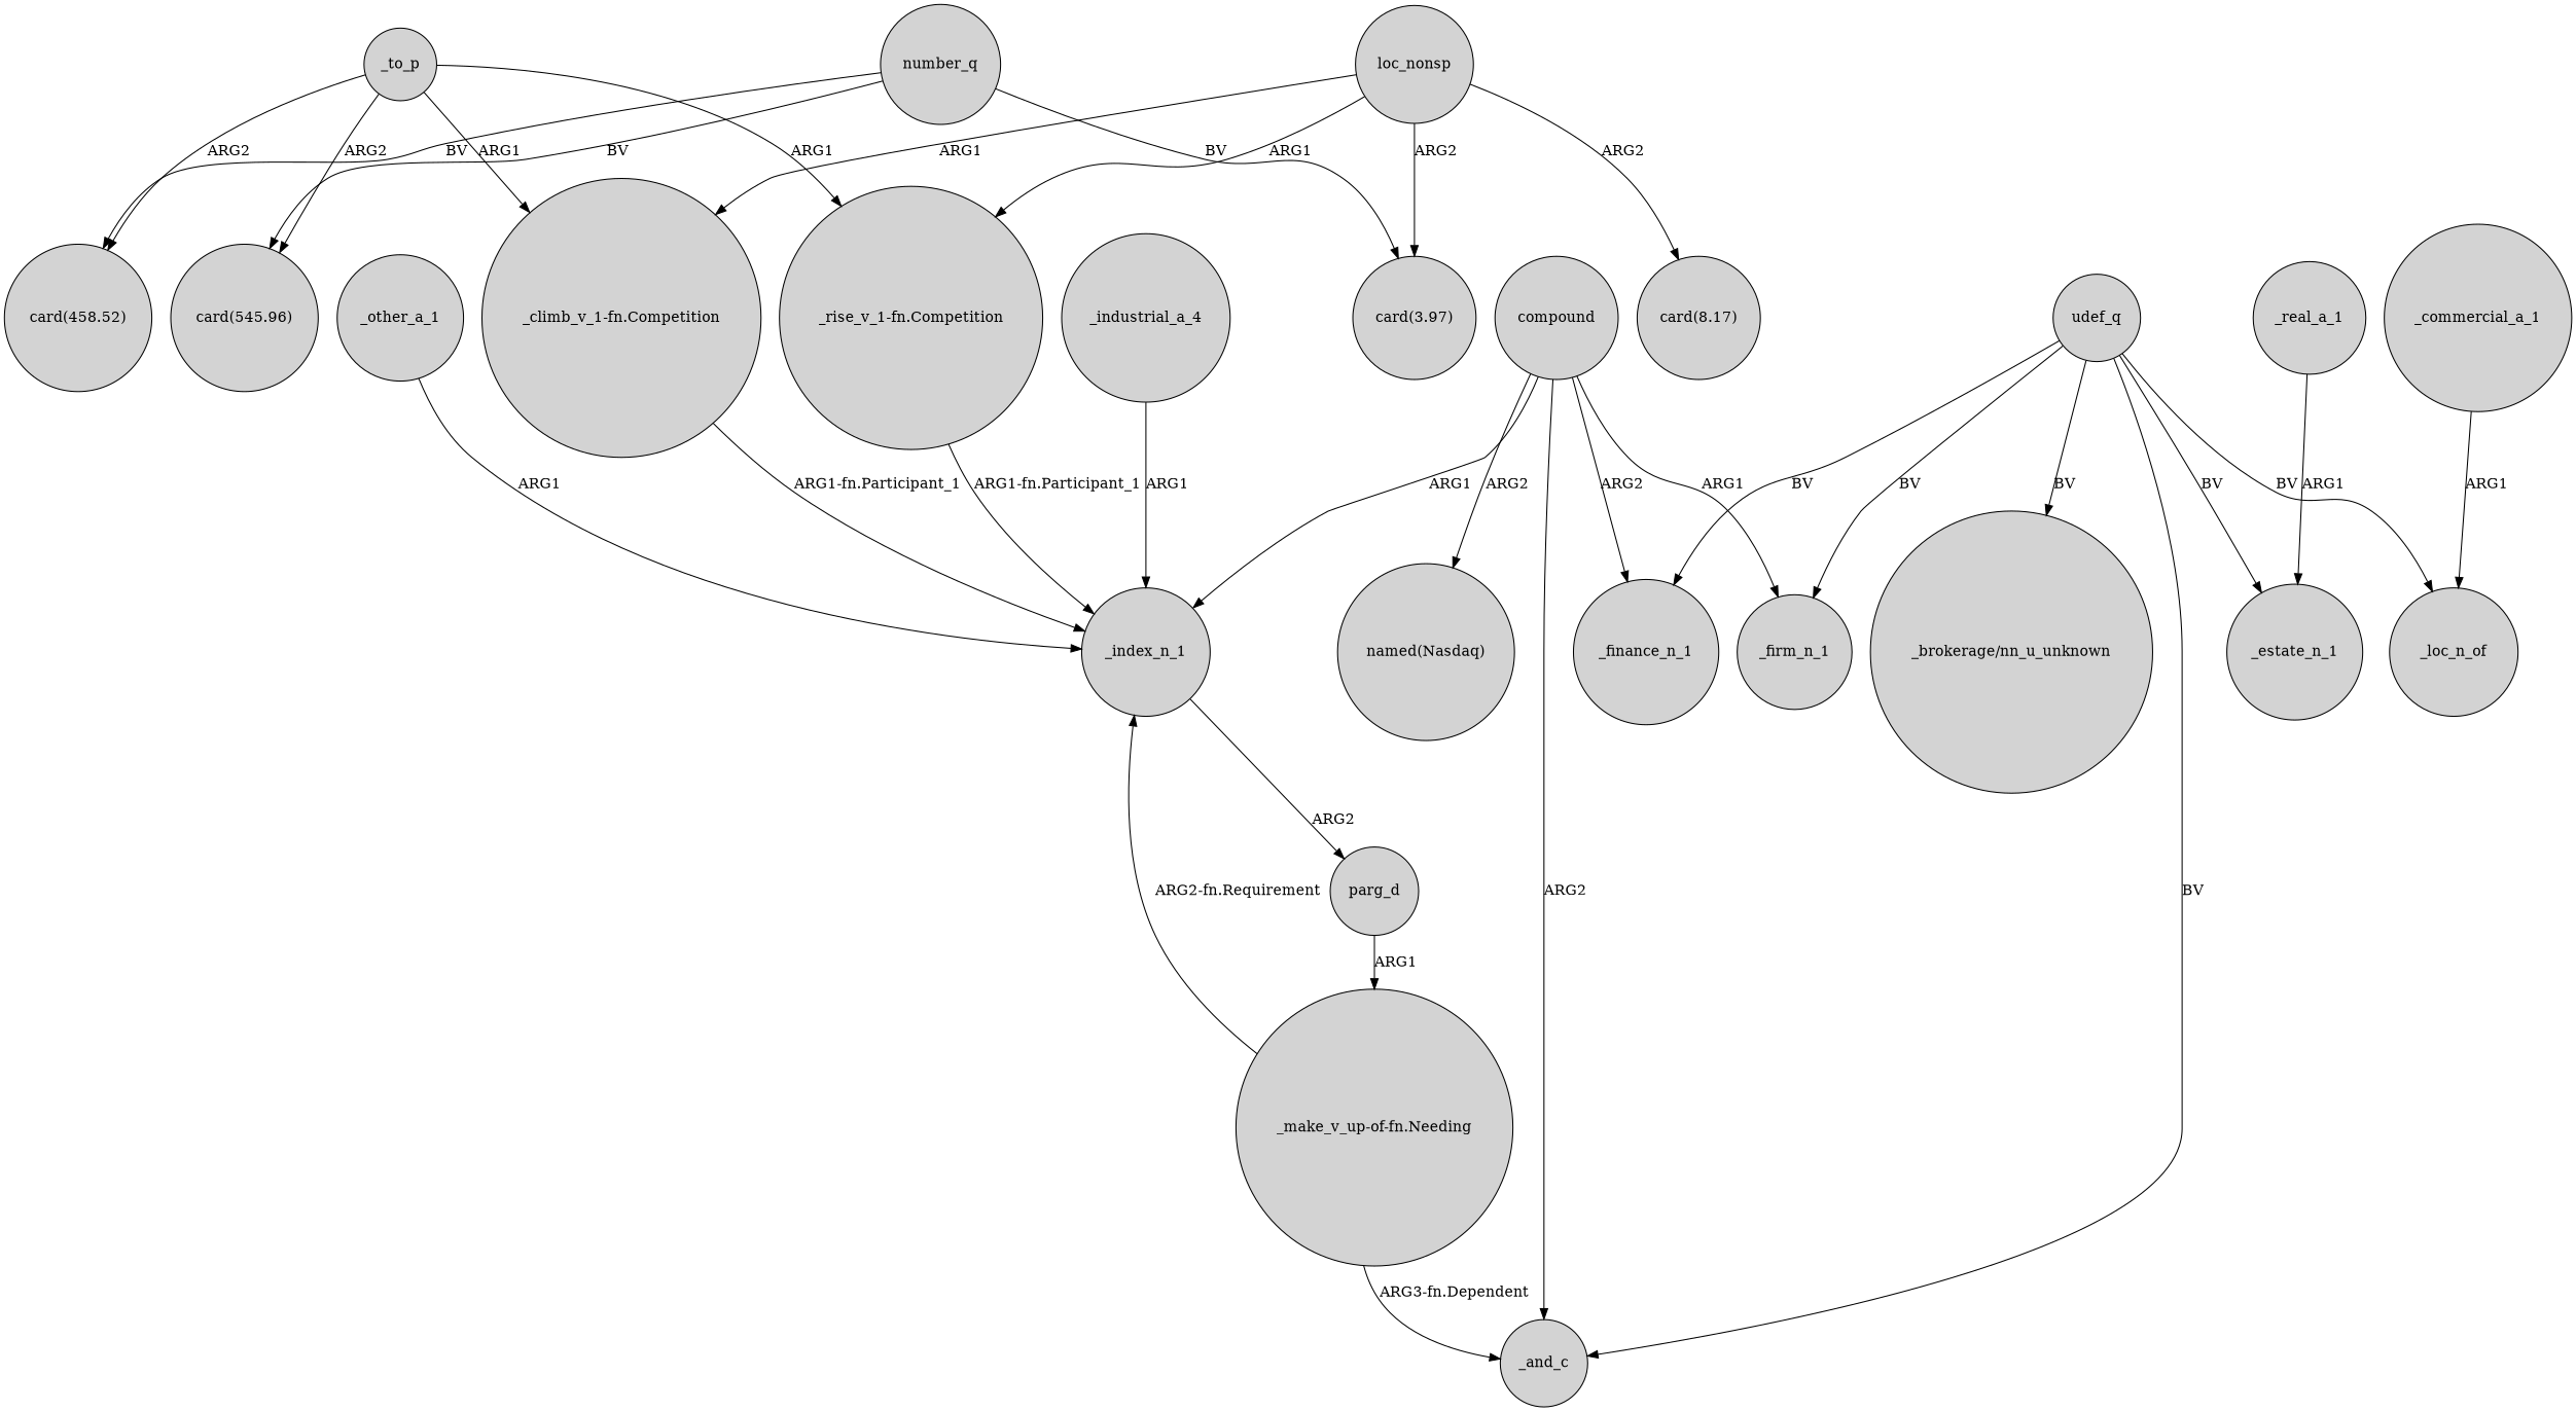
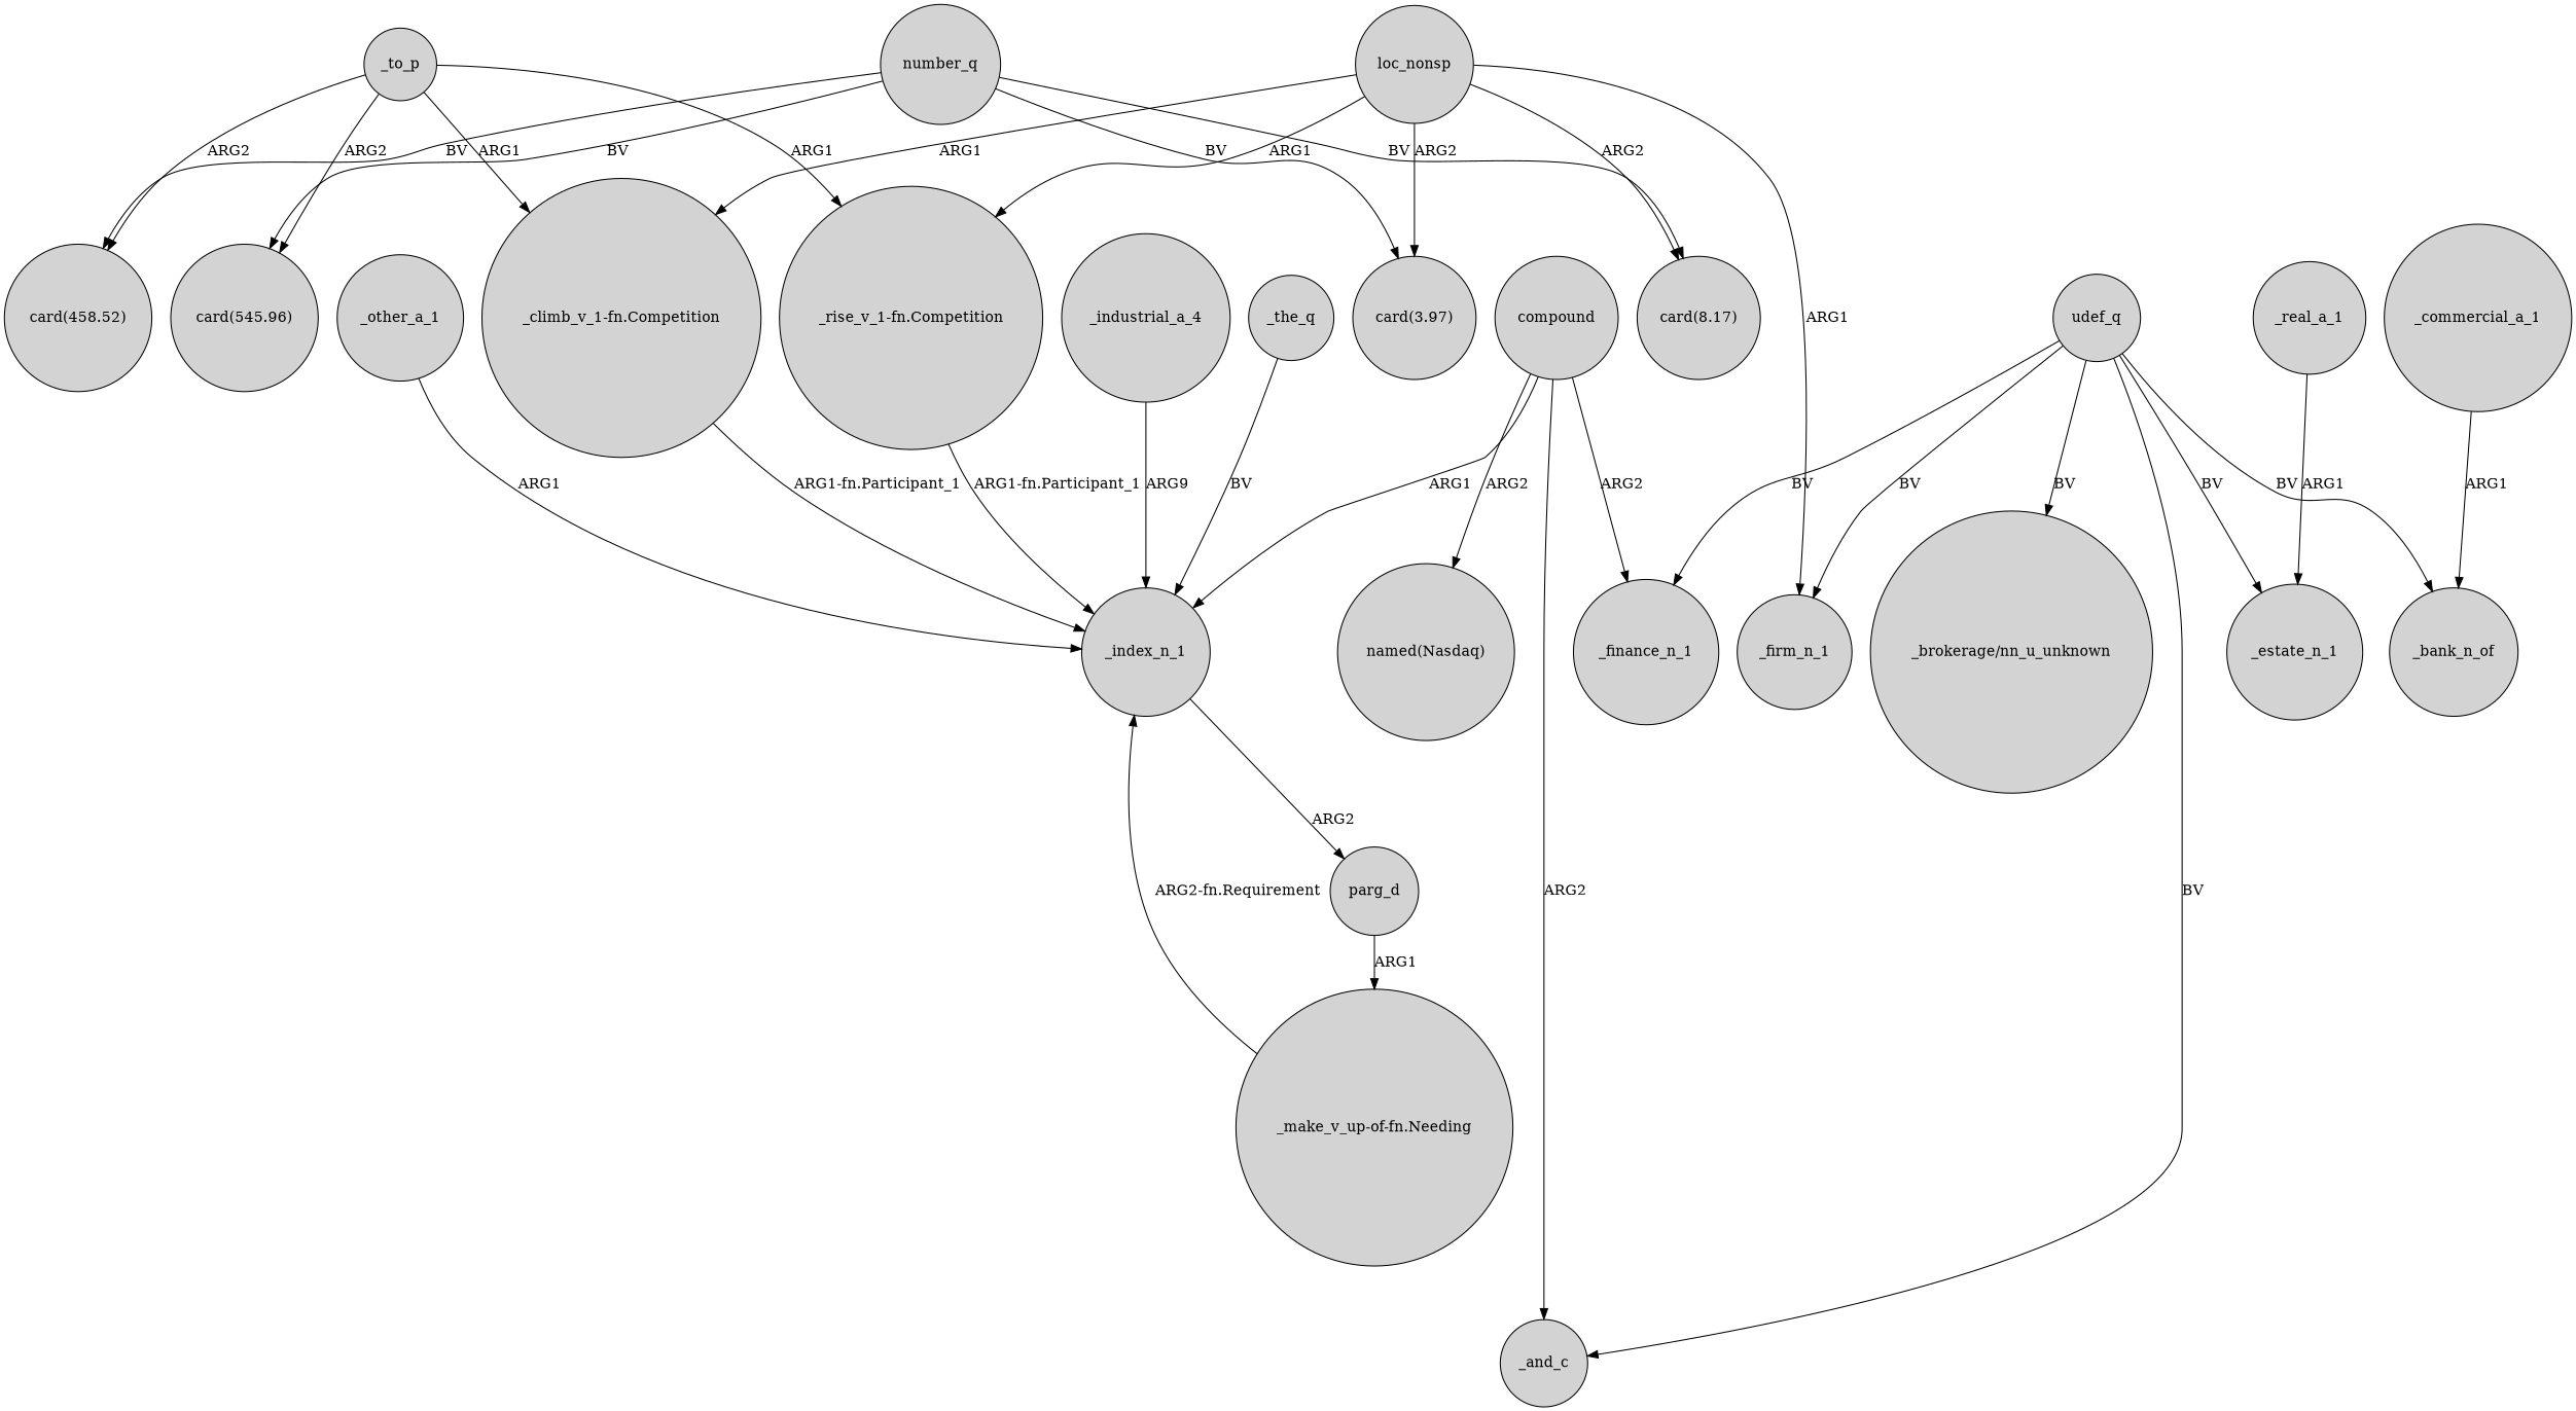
  digraph {
    node [shape=circle style=filled]
    number_q
    "card(545.96)"
    "card(458.52)"
    "card(3.97)"
    "card(8.17)"
    _other_a_1
    _index_n_1
    parg_d
    _to_p
    "_climb_v_1-fn.Competition"
    "_rise_v_1-fn.Competition"
    n12 [label=_industrial_a_4]
    udef_q
    _finance_n_1
-   _bank_n_of [label=_loc_n_of]
+   _bank_n_of
    _and_c
    _firm_n_1
    "_brokerage/nn_u_unknown"
    _estate_n_1
    loc_nonsp
    "_make_v_up-of-fn.Needing"
+   _the_q
    compound
    "named(Nasdaq)"
    _real_a_1
    _commercial_a_1
    number_q -> "card(545.96)" [label=BV]
    number_q -> "card(458.52)" [label=BV]
    number_q -> "card(3.97)" [label=BV]
+   number_q -> "card(8.17)" [label=BV]
    _other_a_1 -> _index_n_1 [label=ARG1]
    _index_n_1 -> parg_d [label=ARG2]
    parg_d -> "_make_v_up-of-fn.Needing" [label=ARG1]
    _to_p -> "card(545.96)" [label=ARG2]
    _to_p -> "card(458.52)" [label=ARG2]
    _to_p -> "_climb_v_1-fn.Competition" [label=ARG1]
    _to_p -> "_rise_v_1-fn.Competition" [label=ARG1]
    "_climb_v_1-fn.Competition" -> _index_n_1 [label="ARG1-fn.Participant_1"]
    "_rise_v_1-fn.Competition" -> _index_n_1 [label="ARG1-fn.Participant_1"]
-   n12 -> _index_n_1 [label=ARG1]
+   n12 -> _index_n_1 [label=ARG9]
    udef_q -> _finance_n_1 [label=BV]
    udef_q -> _bank_n_of [label=BV]
    udef_q -> _and_c [label=BV]
    udef_q -> _firm_n_1 [label=BV]
    udef_q -> "_brokerage/nn_u_unknown" [label=BV]
    udef_q -> _estate_n_1 [label=BV]
    loc_nonsp -> "card(3.97)" [label=ARG2]
    loc_nonsp -> "card(8.17)" [label=ARG2]
    loc_nonsp -> "_climb_v_1-fn.Competition" [label=ARG1]
    loc_nonsp -> "_rise_v_1-fn.Competition" [label=ARG1]
    "_make_v_up-of-fn.Needing" -> _index_n_1 [label="ARG2-fn.Requirement"]
-   "_make_v_up-of-fn.Needing" -> _and_c [label="ARG3-fn.Dependent"]
+   _the_q -> _index_n_1 [label=BV]
    compound -> _index_n_1 [label=ARG1]
    compound -> _finance_n_1 [label=ARG2]
    compound -> _and_c [label=ARG2]
-   compound -> _firm_n_1 [label=ARG1]
+   loc_nonsp -> _firm_n_1 [label=ARG1]
    compound -> "named(Nasdaq)" [label=ARG2]
    _real_a_1 -> _estate_n_1 [label=ARG1]
    _commercial_a_1 -> _bank_n_of [label=ARG1]
  }
